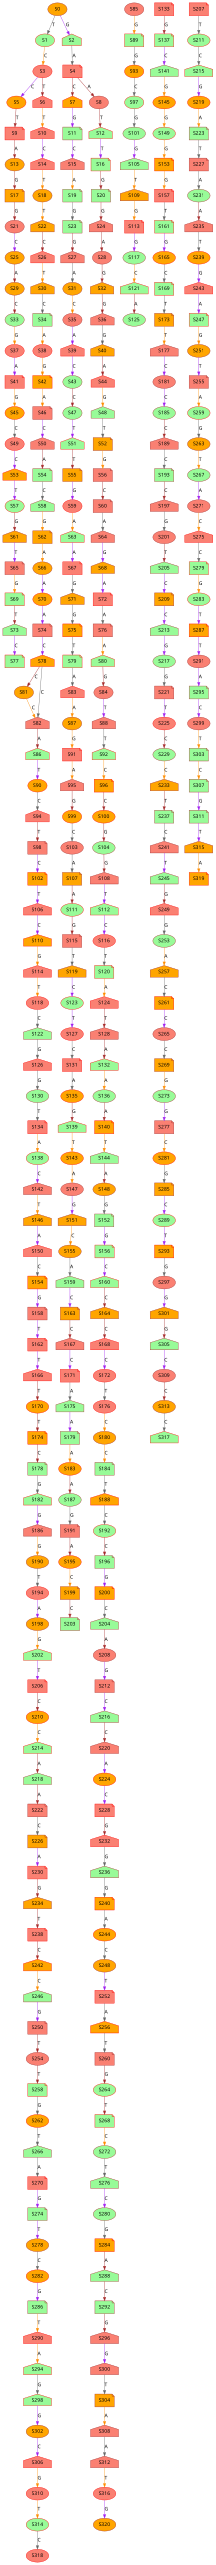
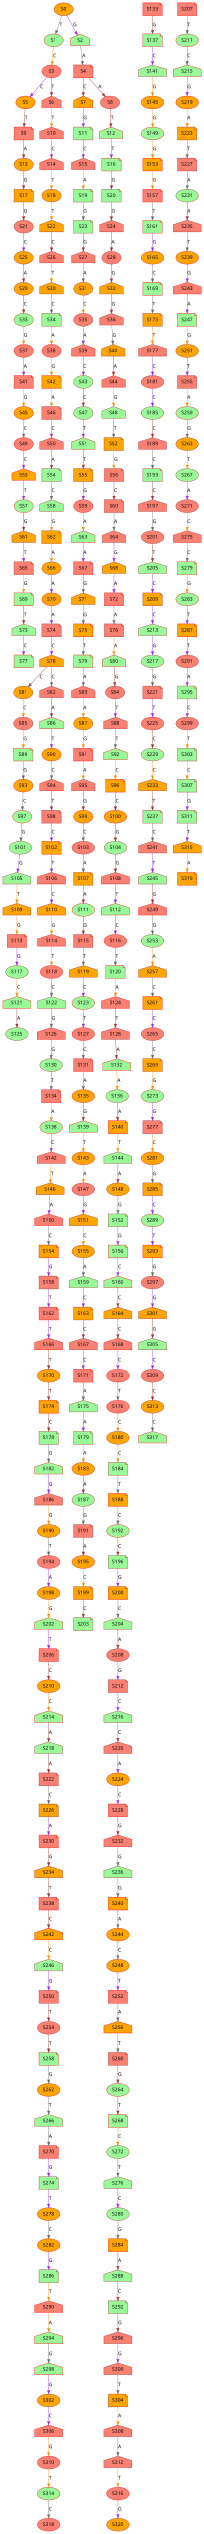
  strict digraph {
    fontname="Noto Sans"
    node [color=brown fillcolor=salmon fontname="Noto Sans" shape=ellipse style=filled]
    edge [color=purple fontname="Noto Sans"]
    S0 [fillcolor=orange]
    S1 [color=red fillcolor=palegreen]
    S2 [color=red fillcolor=palegreen shape=house]
    S3 [color=red]
    S4 [color=red shape=note]
    S5 [color=red fillcolor=orange]
    S6 [color=red shape=house]
    S7 [color=red fillcolor=orange shape=house]
    S8
    S9 [color=red shape=note]
    S10 [color=red shape=house]
    S11 [fillcolor=palegreen shape=note]
    S12 [color=red fillcolor=palegreen shape=house]
    S13 [fillcolor=orange]
    S14 [color=red shape=house]
    S15 [shape=house]
    S16 [color=red fillcolor=palegreen shape=note]
    S17 [fillcolor=orange shape=note]
    S18 [fillcolor=orange]
    S19 [fillcolor=palegreen shape=note]
    S20 [fillcolor=palegreen shape=note]
    S21
    S22 [fillcolor=orange shape=house]
    S23 [fillcolor=palegreen shape=note]
    S24 [shape=house]
    S25 [fillcolor=orange]
    S26 [color=red shape=house]
    S27 [shape=house]
    S28
    S29 [fillcolor=orange]
    S30 [fillcolor=orange shape=house]
    S31 [fillcolor=orange]
    S32 [fillcolor=orange shape=house]
    S33 [fillcolor=palegreen]
    S34 [fillcolor=palegreen shape=note]
    S35
    S36 [shape=house]
    S37 [color=red]
    S38 [color=red]
    S39 [color=red shape=house]
    S40 [fillcolor=orange shape=house]
    S41 [color=red shape=note]
    S42 [color=red fillcolor=orange shape=note]
    S43 [fillcolor=palegreen]
    S44 [color=red shape=house]
    S45 [color=red fillcolor=orange]
    S46 [shape=note]
    S47 [fillcolor=palegreen]
    S48 [fillcolor=palegreen shape=house]
    S49 [color=red]
    S50 [shape=house]
    S51 [color=red fillcolor=palegreen shape=house]
    S52 [fillcolor=orange shape=note]
    S53 [color=red fillcolor=orange shape=house]
    S54 [fillcolor=palegreen shape=note]
    S55 [fillcolor=orange shape=note]
    S56 [shape=note]
    S57 [color=red fillcolor=palegreen]
    S58 [fillcolor=palegreen shape=house]
    S59 [color=red]
    S60 [shape=note]
    S61 [fillcolor=orange shape=house]
    S62 [fillcolor=orange shape=note]
    S63 [color=red fillcolor=palegreen shape=house]
    S64 [shape=house]
    S65 [shape=note]
    S66 [fillcolor=orange]
    S67 [color=red shape=note]
    S68 [fillcolor=orange shape=house]
    S69 [color=red fillcolor=palegreen shape=note]
    S70 [color=red fillcolor=orange]
    S71 [fillcolor=orange shape=house]
    S72 [color=red shape=note]
    S73 [fillcolor=palegreen shape=house]
    S74 [shape=note]
    S75 [color=red fillcolor=orange shape=note]
    S76 [shape=note]
    S77 [color=red fillcolor=palegreen shape=note]
    S78 [color=red fillcolor=orange shape=house]
    S79 [color=red fillcolor=palegreen shape=note]
    S80 [color=red fillcolor=palegreen shape=house]
    S81 [fillcolor=orange]
    S82 [shape=house]
    S83 [color=red shape=house]
    S84
    S85
    S86 [color=red fillcolor=palegreen shape=house]
    S87 [fillcolor=orange]
    S88 [shape=house]
    S89 [color=red fillcolor=palegreen shape=note]
    S90 [color=red fillcolor=orange]
    S91 [color=red shape=note]
    S92 [color=red fillcolor=palegreen shape=house]
    S93 [color=red fillcolor=orange]
    S94 [color=red shape=house]
    S95 [shape=house]
    S96 [color=red fillcolor=orange shape=note]
    S97 [color=red fillcolor=palegreen]
    S98 [shape=note]
    S99 [color=red fillcolor=orange]
    S100 [color=red fillcolor=orange]
    S101 [fillcolor=palegreen]
    S102 [color=red fillcolor=orange shape=note]
    S103
    S104 [fillcolor=palegreen]
    S105 [fillcolor=palegreen shape=house]
    S106 [color=red shape=house]
    S107 [fillcolor=orange shape=note]
    S108 [shape=house]
    S109 [fillcolor=orange shape=house]
    S110 [color=red fillcolor=orange shape=house]
    S111 [color=red fillcolor=palegreen]
    S112 [color=red fillcolor=palegreen shape=house]
    S113 [color=red shape=note]
    S114 [color=red shape=house]
    S115 [shape=note]
    S116 [color=red]
    S117 [fillcolor=palegreen]
    S118 [color=red]
    S119 [fillcolor=orange shape=house]
    S120 [color=red fillcolor=palegreen shape=note]
    S121 [color=red fillcolor=palegreen shape=house]
    S122 [fillcolor=palegreen shape=house]
    S123 [color=red fillcolor=palegreen]
    S124 [color=red shape=house]
    S125 [fillcolor=palegreen]
    S126 [color=red shape=house]
    S127 [color=red]
    S128 [shape=house]
    S130 [fillcolor=palegreen]
    S131 [color=red shape=note]
    S132 [color=red fillcolor=palegreen shape=house]
    S134 [color=red shape=note]
    S135 [color=red fillcolor=orange]
    S136 [fillcolor=palegreen]
    S133 [color=red shape=note]
    S137 [color=red fillcolor=palegreen shape=note]
    S138 [color=red fillcolor=palegreen]
    S139 [color=red fillcolor=palegreen shape=house]
    S140 [color=red fillcolor=orange shape=note]
    S141 [fillcolor=palegreen shape=house]
    S142 [shape=house]
    S143 [color=red fillcolor=orange]
    S144 [fillcolor=palegreen shape=house]
    S145 [color=red fillcolor=orange]
    S146 [fillcolor=orange shape=house]
    S147
    S148 [fillcolor=orange]
    S149 [color=red fillcolor=palegreen]
    S150 [color=red shape=house]
    S151 [fillcolor=orange shape=house]
    S152 [fillcolor=palegreen shape=note]
    S153 [color=red fillcolor=orange shape=note]
    S154 [color=red fillcolor=orange shape=note]
    S155 [fillcolor=orange]
    S156 [color=red fillcolor=palegreen shape=note]
    S157 [color=red shape=note]
    S158 [shape=note]
    S159 [fillcolor=palegreen shape=house]
    S160 [color=red fillcolor=palegreen shape=house]
    S161 [color=red fillcolor=palegreen shape=note]
    S162 [color=red shape=note]
    S163 [fillcolor=orange shape=note]
    S164 [fillcolor=orange shape=house]
    S165 [color=red fillcolor=orange]
    S166 [color=red shape=house]
    S167 [shape=house]
    S168 [color=red shape=house]
    S169 [color=red fillcolor=palegreen shape=note]
    S170 [color=red fillcolor=orange]
    S171 [color=red shape=note]
    S172 [color=red]
    S173 [fillcolor=orange shape=note]
    S174 [color=red fillcolor=orange shape=note]
    S175 [fillcolor=palegreen shape=house]
    S176 [color=red]
    S177 [shape=house]
    S178 [fillcolor=palegreen shape=note]
    S179 [fillcolor=palegreen shape=note]
    S180 [fillcolor=orange]
    S181
    S182 [color=red fillcolor=palegreen shape=house]
    S183 [color=red fillcolor=orange]
    S184 [fillcolor=palegreen shape=note]
    S185 [fillcolor=palegreen]
    S186 [shape=house]
    S187 [fillcolor=palegreen]
-   S188 [color=red fillcolor=orange shape=house]
+   S188 [color=red fillcolor=orange shape=note]
    S189 [shape=house]
    S190 [fillcolor=orange]
    S191 [shape=note]
    S192 [color=red fillcolor=palegreen]
    S193 [fillcolor=palegreen shape=note]
    S194 [color=red]
    S195 [color=red fillcolor=orange]
    S196 [fillcolor=palegreen shape=note]
    S197 [shape=house]
    S198 [fillcolor=orange]
    S199 [fillcolor=orange shape=note]
    S200 [color=red fillcolor=orange shape=note]
    S201
    S202 [color=red fillcolor=palegreen shape=house]
    S203 [fillcolor=palegreen shape=note]
    S204 [fillcolor=palegreen shape=house]
    S205 [fillcolor=palegreen shape=house]
    S206 [color=red shape=note]
    S208
    S209 [fillcolor=orange shape=note]
    S210 [color=red fillcolor=orange]
    S207 [color=red shape=note]
    S211 [color=red fillcolor=palegreen]
    S212 [shape=note]
    S213 [fillcolor=palegreen shape=house]
    S214 [color=red fillcolor=palegreen shape=house]
    S215 [color=red fillcolor=palegreen shape=house]
    S216 [fillcolor=palegreen shape=house]
    S217 [fillcolor=palegreen]
    S218 [fillcolor=palegreen shape=house]
    S219 [color=red fillcolor=orange]
    S220 [shape=house]
    S221 [shape=note]
    S222 [shape=note]
-   S223 [fillcolor=palegreen shape=note]
+   S223 [fillcolor=orange shape=note]
    S224 [color=red fillcolor=orange]
    S225 [color=red]
    S226 [fillcolor=orange shape=note]
    S227 [shape=note]
    S228 [color=red shape=note]
    S229 [fillcolor=palegreen]
    S230 [color=red shape=note]
    S231 [fillcolor=palegreen]
    S232 [color=red shape=house]
    S233 [fillcolor=orange shape=house]
    S234 [fillcolor=orange shape=house]
    S235 [shape=house]
    S236 [fillcolor=palegreen shape=house]
    S237 [fillcolor=palegreen shape=note]
    S238 [color=red shape=note]
    S239 [color=red fillcolor=orange]
    S240 [color=red fillcolor=orange shape=note]
    S241 [shape=house]
    S242 [color=red fillcolor=orange shape=house]
    S243 [color=red shape=house]
    S244 [color=red fillcolor=orange]
    S245 [fillcolor=palegreen shape=house]
    S246 [fillcolor=palegreen shape=house]
    S247 [color=red fillcolor=palegreen shape=note]
    S248 [fillcolor=orange]
    S249 [color=red shape=house]
    S250 [shape=note]
    S251 [fillcolor=orange]
    S252 [color=red shape=note]
    S253 [fillcolor=palegreen]
    S254
    S255 [shape=note]
    S256 [color=red fillcolor=orange shape=house]
    S257 [fillcolor=orange shape=house]
    S258 [color=red fillcolor=palegreen shape=note]
    S259 [color=red fillcolor=palegreen]
    S260 [shape=note]
    S261 [color=red fillcolor=orange shape=note]
    S262 [color=red fillcolor=orange]
    S263 [fillcolor=orange]
    S264 [color=red fillcolor=palegreen]
    S265
    S266 [fillcolor=palegreen shape=house]
    S267 [fillcolor=palegreen]
    S268 [color=red fillcolor=palegreen shape=note]
    S269 [fillcolor=orange shape=note]
    S270 [color=red shape=note]
    S271
    S272 [fillcolor=palegreen]
    S273 [fillcolor=palegreen]
    S274 [fillcolor=palegreen shape=note]
    S275 [color=red shape=house]
    S276 [fillcolor=palegreen shape=house]
    S277 [shape=note]
    S278 [fillcolor=orange]
    S279 [color=red fillcolor=palegreen shape=note]
    S280 [fillcolor=palegreen]
    S281 [color=red fillcolor=orange]
    S282 [color=red fillcolor=orange]
    S283 [color=red fillcolor=palegreen]
    S284 [color=red fillcolor=orange shape=note]
    S285 [fillcolor=orange shape=note]
    S286 [fillcolor=palegreen shape=note]
    S287 [color=red fillcolor=orange shape=note]
    S288 [fillcolor=palegreen shape=house]
    S289 [color=red fillcolor=palegreen]
    S290 [color=red shape=house]
    S291
    S292 [fillcolor=palegreen shape=note]
    S293 [color=red fillcolor=orange shape=note]
    S294 [color=red fillcolor=palegreen shape=house]
    S295 [fillcolor=palegreen shape=note]
    S296 [shape=house]
    S297
    S298 [color=red fillcolor=palegreen shape=house]
    S299
    S300 [shape=house]
    S301 [fillcolor=orange shape=house]
    S302 [fillcolor=orange]
    S303 [fillcolor=palegreen shape=note]
    S304 [fillcolor=orange shape=note]
    S305 [fillcolor=palegreen shape=house]
    S306 [color=red shape=house]
    S307 [fillcolor=palegreen shape=note]
    S308 [shape=house]
    S309
    S310 [color=red]
    S311 [fillcolor=palegreen shape=note]
    S312 [shape=house]
    S313 [fillcolor=orange]
    S314 [color=red fillcolor=palegreen]
    S315 [fillcolor=orange shape=house]
    S316 [color=red]
    S317 [color=red fillcolor=palegreen shape=house]
    S318 [color=red]
    S319 [color=red fillcolor=orange shape=note]
    S320 [fillcolor=orange]
    S0 -> S1 [color=gray40 label=T]
    S0 -> S2 [label=G]
    S1 -> S3 [color=darkorange label=C]
    S2 -> S4 [color=gray40 label=A]
    S3 -> S5 [label=C]
    S3 -> S6 [color=brown label=T]
    S4 -> S7 [color=brown label=C]
    S4 -> S8 [color=brown label=A]
    S5 -> S9 [color=brown label=T]
    S6 -> S10 [color=darkorange label=T]
    S7 -> S11 [label=G]
    S8 -> S12 [color=brown label=T]
    S9 -> S13 [color=brown label=A]
    S10 -> S14 [label=C]
    S11 -> S15 [label=C]
    S12 -> S16 [label=T]
    S13 -> S17 [color=brown label=G]
    S14 -> S18 [color=darkorange label=T]
    S15 -> S19 [color=darkorange label=A]
    S16 -> S20 [color=brown label=G]
    S17 -> S21 [color=brown label=G]
    S18 -> S22 [color=darkorange label=T]
    S19 -> S23 [color=gray40 label=G]
    S20 -> S24 [color=brown label=G]
    S21 -> S25 [label=C]
    S22 -> S26 [color=brown label=C]
    S23 -> S27 [color=brown label=G]
    S24 -> S28 [color=brown label=A]
    S25 -> S29 [color=brown label=A]
    S26 -> S30 [color=darkorange label=T]
    S27 -> S31 [color=gray40 label=A]
    S28 -> S32 [color=brown label=G]
    S29 -> S33 [color=brown label=C]
    S30 -> S34 [color=gray40 label=C]
    S31 -> S35 [color=darkorange label=C]
    S32 -> S36 [color=brown label=G]
    S33 -> S37 [color=darkorange label=G]
    S34 -> S38 [color=darkorange label=A]
    S35 -> S39 [label=A]
    S36 -> S40 [color=gray40 label=G]
    S37 -> S41 [label=A]
    S38 -> S42 [color=darkorange label=G]
    S39 -> S43 [label=C]
    S40 -> S44 [color=brown label=A]
    S41 -> S45 [color=darkorange label=G]
    S42 -> S46 [color=darkorange label=A]
    S43 -> S47 [color=brown label=C]
    S44 -> S48 [color=darkorange label=G]
    S45 -> S49 [color=gray40 label=C]
    S46 -> S50 [label=C]
    S47 -> S51 [label=T]
    S48 -> S52 [color=gray40 label=T]
    S49 -> S53 [label=C]
    S50 -> S54 [color=brown label=A]
    S51 -> S55 [color=brown label=T]
    S52 -> S56 [color=darkorange label=G]
    S53 -> S57 [label=T]
    S54 -> S58 [color=gray40 label=C]
    S55 -> S59 [label=G]
    S56 -> S60 [color=brown label=C]
    S57 -> S61 [color=brown label=G]
    S58 -> S62 [color=darkorange label=G]
    S59 -> S63 [color=darkorange label=A]
    S60 -> S64 [color=gray40 label=A]
    S61 -> S65 [label=T]
    S62 -> S66 [color=darkorange label=A]
    S63 -> S67 [label=A]
    S64 -> S68 [label=G]
    S65 -> S69 [color=darkorange label=G]
    S66 -> S70 [label=A]
    S67 -> S71 [color=gray40 label=G]
    S68 -> S72 [label=A]
    S69 -> S73 [color=brown label=T]
    S70 -> S74 [label=A]
    S71 -> S75 [color=gray40 label=G]
    S72 -> S76 [color=gray40 label=A]
    S73 -> S77 [label=C]
    S74 -> S78 [label=C]
    S75 -> S79 [color=gray40 label=T]
    S76 -> S80 [color=darkorange label=A]
    S78 -> S81 [color=brown label=C]
    S78 -> S82 [color=gray40 label=C]
    S79 -> S83 [color=gray40 label=A]
    S80 -> S84 [color=brown label=G]
-   S81 -> S82 [color=darkorange label=C]
+   S81 -> S85 [color=darkorange label=C]
    S82 -> S86 [color=brown label=A]
    S83 -> S87 [color=darkorange label=A]
    S84 -> S88 [label=T]
    S85 -> S89 [color=darkorange label=G]
    S86 -> S90 [label=T]
    S87 -> S91 [color=darkorange label=G]
    S88 -> S92 [color=gray40 label=T]
    S89 -> S93 [color=gray40 label=G]
    S90 -> S94 [color=gray40 label=C]
    S91 -> S95 [color=darkorange label=A]
    S92 -> S96 [color=darkorange label=C]
    S93 -> S97 [color=gray40 label=C]
    S94 -> S98 [color=brown label=T]
    S95 -> S99 [color=brown label=G]
    S96 -> S100 [color=brown label=C]
    S97 -> S101 [color=gray40 label=G]
    S98 -> S102 [label=C]
    S99 -> S103 [color=gray40 label=C]
    S100 -> S104 [color=brown label=G]
    S101 -> S105 [label=G]
    S102 -> S106 [label=T]
    S103 -> S107 [color=gray40 label=A]
    S104 -> S108 [color=brown label=G]
    S105 -> S109 [color=darkorange label=T]
    S106 -> S110 [label=C]
    S107 -> S111 [color=brown label=A]
    S108 -> S112 [label=T]
    S109 -> S113 [color=darkorange label=G]
    S110 -> S114 [color=darkorange label=G]
    S111 -> S115 [color=brown label=G]
    S112 -> S116 [label=C]
    S113 -> S117 [label=G]
    S114 -> S118 [color=darkorange label=T]
    S115 -> S119 [color=gray40 label=T]
    S116 -> S120 [color=gray40 label=T]
    S117 -> S121 [color=darkorange label=C]
    S118 -> S122 [color=gray40 label=C]
    S119 -> S123 [label=C]
    S120 -> S124 [color=darkorange label=A]
    S121 -> S125 [color=brown label=A]
    S122 -> S126 [color=gray40 label=G]
    S123 -> S127 [label=T]
    S124 -> S128 [color=brown label=T]
    S126 -> S130 [color=gray40 label=G]
    S127 -> S131 [color=gray40 label=C]
    S128 -> S132 [color=brown label=A]
    S130 -> S134 [color=gray40 label=T]
    S131 -> S135 [color=gray40 label=A]
    S132 -> S136 [color=darkorange label=A]
    S134 -> S138 [color=darkorange label=A]
    S135 -> S139 [color=brown label=G]
    S136 -> S140 [color=brown label=A]
    S133 -> S137 [color=brown label=G]
    S137 -> S141 [label=C]
    S138 -> S142 [label=C]
    S139 -> S143 [color=darkorange label=T]
    S140 -> S144 [color=darkorange label=T]
    S141 -> S145 [color=darkorange label=G]
    S142 -> S146 [color=darkorange label=T]
    S143 -> S147 [color=darkorange label=A]
    S144 -> S148 [color=brown label=A]
    S145 -> S149 [color=darkorange label=G]
    S146 -> S150 [label=A]
    S147 -> S151 [label=G]
    S148 -> S152 [color=gray40 label=G]
    S149 -> S153 [color=darkorange label=G]
    S150 -> S154 [color=gray40 label=C]
    S151 -> S155 [color=darkorange label=C]
    S152 -> S156 [label=G]
    S153 -> S157 [color=darkorange label=G]
    S154 -> S158 [label=G]
    S155 -> S159 [color=gray40 label=A]
    S156 -> S160 [label=C]
    S157 -> S161 [color=gray40 label=T]
    S158 -> S162 [label=T]
    S159 -> S163 [label=C]
    S160 -> S164 [color=brown label=C]
    S161 -> S165 [label=G]
    S162 -> S166 [label=T]
    S163 -> S167 [color=brown label=C]
    S164 -> S168 [color=brown label=C]
    S165 -> S169 [color=gray40 label=C]
    S166 -> S170 [color=brown label=T]
    S167 -> S171 [label=C]
    S168 -> S172 [label=C]
    S169 -> S173 [color=gray40 label=T]
    S170 -> S174 [color=brown label=T]
    S171 -> S175 [color=gray40 label=A]
    S172 -> S176 [color=gray40 label=T]
    S173 -> S177 [color=darkorange label=T]
    S174 -> S178 [color=brown label=C]
    S175 -> S179 [label=A]
    S176 -> S180 [color=darkorange label=C]
    S177 -> S181 [label=C]
    S178 -> S182 [color=gray40 label=G]
    S179 -> S183 [color=darkorange label=A]
    S180 -> S184 [color=darkorange label=C]
    S181 -> S185 [label=C]
    S182 -> S186 [label=G]
    S183 -> S187 [color=brown label=A]
    S184 -> S188 [color=gray40 label=T]
    S185 -> S189 [color=brown label=C]
    S186 -> S190 [color=darkorange label=G]
    S187 -> S191 [color=gray40 label=G]
    S188 -> S192 [color=gray40 label=C]
    S189 -> S193 [color=gray40 label=C]
    S190 -> S194 [color=gray40 label=T]
    S191 -> S195 [color=brown label=A]
    S192 -> S196 [color=brown label=C]
    S193 -> S197 [color=brown label=C]
    S194 -> S198 [label=A]
    S195 -> S199 [color=darkorange label=C]
    S196 -> S200 [label=G]
    S197 -> S201 [color=gray40 label=G]
    S198 -> S202 [color=darkorange label=G]
    S199 -> S203 [color=brown label=C]
    S200 -> S204 [color=gray40 label=C]
    S201 -> S205 [color=brown label=T]
    S202 -> S206 [label=T]
    S204 -> S208 [color=brown label=A]
    S205 -> S209 [label=C]
    S206 -> S210 [color=brown label=C]
    S208 -> S212 [label=G]
    S209 -> S213 [label=C]
    S210 -> S214 [color=darkorange label=C]
    S207 -> S211 [color=gray40 label=T]
    S211 -> S215 [color=gray40 label=C]
    S212 -> S216 [label=C]
    S213 -> S217 [label=G]
    S214 -> S218 [color=brown label=A]
    S215 -> S219 [label=G]
    S216 -> S220 [color=brown label=C]
    S217 -> S221 [color=gray40 label=G]
    S218 -> S222 [color=brown label=A]
    S219 -> S223 [color=darkorange label=A]
    S220 -> S224 [label=A]
    S221 -> S225 [label=T]
    S222 -> S226 [color=gray40 label=C]
    S223 -> S227 [color=gray40 label=T]
    S224 -> S228 [label=C]
    S225 -> S229 [color=brown label=C]
    S226 -> S230 [label=A]
    S227 -> S231 [color=gray40 label=A]
    S228 -> S232 [color=brown label=G]
    S229 -> S233 [color=darkorange label=C]
    S230 -> S234 [color=brown label=G]
    S231 -> S235 [color=brown label=A]
    S232 -> S236 [color=gray40 label=G]
    S233 -> S237 [color=brown label=T]
    S234 -> S238 [color=brown label=T]
    S235 -> S239 [color=gray40 label=T]
    S236 -> S240 [color=gray40 label=G]
    S237 -> S241 [color=gray40 label=C]
    S238 -> S242 [color=brown label=C]
    S239 -> S243 [label=G]
    S240 -> S244 [color=gray40 label=A]
    S241 -> S245 [label=T]
    S242 -> S246 [color=darkorange label=C]
    S243 -> S247 [label=A]
    S244 -> S248 [color=gray40 label=C]
    S245 -> S249 [color=brown label=G]
    S246 -> S250 [label=G]
    S247 -> S251 [color=darkorange label=G]
    S248 -> S252 [label=T]
    S249 -> S253 [color=gray40 label=G]
    S250 -> S254 [color=brown label=T]
    S251 -> S255 [label=T]
    S252 -> S256 [color=gray40 label=A]
    S253 -> S257 [color=darkorange label=A]
    S254 -> S258 [color=brown label=T]
    S255 -> S259 [color=darkorange label=A]
    S256 -> S260 [color=gray40 label=T]
    S257 -> S261 [color=gray40 label=C]
    S258 -> S262 [color=gray40 label=G]
    S259 -> S263 [color=gray40 label=G]
    S260 -> S264 [color=brown label=G]
    S261 -> S265 [label=C]
    S262 -> S266 [color=gray40 label=T]
    S263 -> S267 [color=darkorange label=T]
    S264 -> S268 [color=brown label=T]
    S265 -> S269 [color=gray40 label=C]
    S266 -> S270 [color=gray40 label=A]
    S267 -> S271 [label=A]
    S268 -> S272 [color=darkorange label=C]
    S269 -> S273 [color=darkorange label=G]
    S270 -> S274 [label=G]
    S271 -> S275 [color=darkorange label=C]
    S272 -> S276 [color=gray40 label=T]
    S273 -> S277 [label=G]
    S274 -> S278 [label=T]
    S275 -> S279 [color=gray40 label=C]
    S276 -> S280 [label=C]
    S277 -> S281 [color=darkorange label=C]
    S278 -> S282 [color=gray40 label=C]
    S279 -> S283 [color=darkorange label=G]
    S280 -> S284 [color=gray40 label=G]
    S281 -> S285 [color=gray40 label=G]
    S282 -> S286 [label=G]
    S283 -> S287 [label=T]
    S284 -> S288 [color=brown label=A]
    S285 -> S289 [label=C]
    S286 -> S290 [color=darkorange label=T]
    S287 -> S291 [label=T]
    S288 -> S292 [color=brown label=C]
    S289 -> S293 [label=T]
    S290 -> S294 [color=darkorange label=A]
    S291 -> S295 [label=A]
    S292 -> S296 [color=brown label=G]
    S293 -> S297 [color=gray40 label=G]
    S294 -> S298 [color=gray40 label=G]
    S295 -> S299 [label=C]
    S296 -> S300 [label=G]
    S297 -> S301 [label=G]
    S298 -> S302 [label=G]
    S299 -> S303 [color=darkorange label=T]
    S300 -> S304 [color=gray40 label=T]
    S301 -> S305 [color=brown label=G]
    S302 -> S306 [label=C]
    S303 -> S307 [color=darkorange label=C]
    S304 -> S308 [color=darkorange label=A]
    S305 -> S309 [label=C]
    S306 -> S310 [color=darkorange label=G]
    S307 -> S311 [label=G]
    S308 -> S312 [color=gray40 label=A]
    S309 -> S313 [color=brown label=C]
    S310 -> S314 [color=darkorange label=T]
    S311 -> S315 [label=T]
    S312 -> S316 [color=darkorange label=T]
    S313 -> S317 [color=gray40 label=C]
    S314 -> S318 [color=gray40 label=C]
    S315 -> S319 [color=darkorange label=A]
    S316 -> S320 [label=G]
  }
